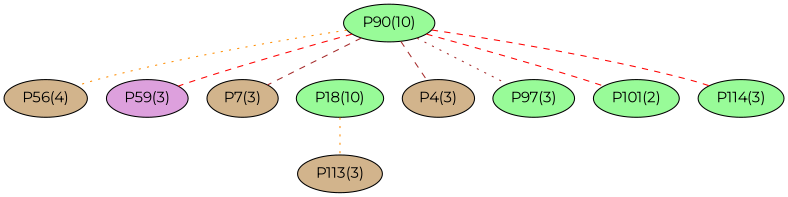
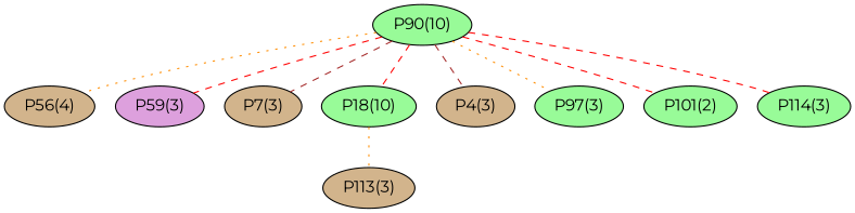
  graph {
    fontname=Montserrat
    node [fillcolor=palegreen fontname=Montserrat style=filled]
    edge [color=red fontname=Montserrat style=dashed]
    "P56(4)" [fillcolor=tan]
    "P90(10)"
    "P59(3)" [fillcolor=plum]
    "P7(3)" [fillcolor=tan]
    "P18(10)"
    "P4(3)" [fillcolor=tan]
    "P97(3)"
    "P101(2)"
    "P114(3)"
    "P113(3)" [fillcolor=tan]
    "P90(10)" -- "P56(4)" [color=darkorange style=dotted]
    "P90(10)" -- "P59(3)"
    "P90(10)" -- "P7(3)" [color=brown]
+   "P90(10)" -- "P18(10)"
    "P90(10)" -- "P4(3)" [color=brown]
-   "P90(10)" -- "P97(3)" [color=brown style=dotted]
+   "P90(10)" -- "P97(3)" [color=darkorange style=dotted]
    "P90(10)" -- "P101(2)"
    "P90(10)" -- "P114(3)"
    "P18(10)" -- "P113(3)" [color=darkorange style=dotted]
  }
